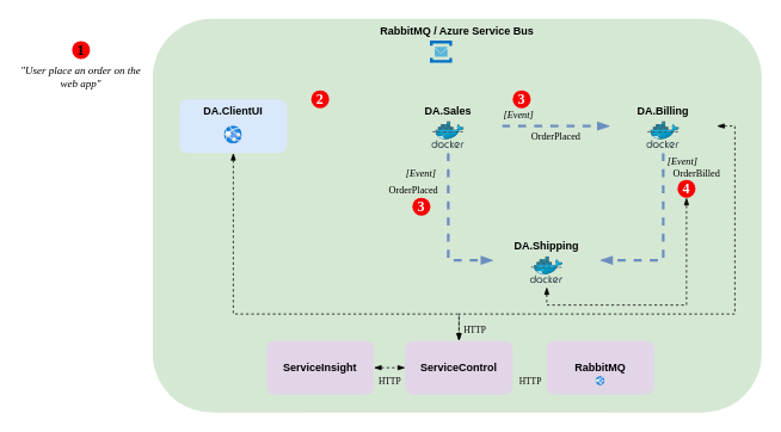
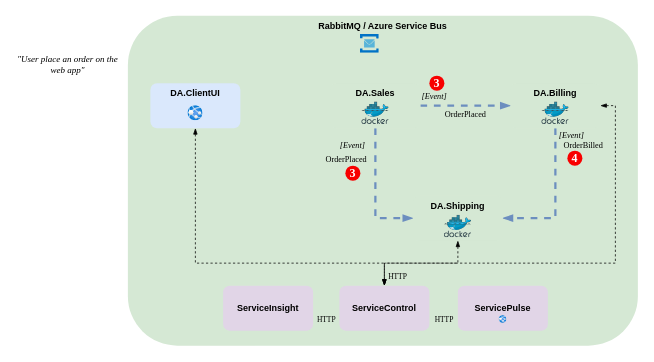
  <mxCell id="0" />
  <mxCell id="1" parent="0" />
  <mxCell id="2" value="RabbitMQ / Azure Service Bus" style="rounded=1;whiteSpace=wrap;html=1;fillColor=#d5e8d4;strokeColor=none;fontStyle=1;verticalAlign=top;" parent="1" vertex="1"><mxGeometry x="170" y="20" width="680" height="440" as="geometry" /></mxCell>
  <mxCell id="3" value="" style="sketch=0;aspect=fixed;html=1;points=[];align=center;image;fontSize=12;image=img/lib/mscae/Service_Bus.svg;" parent="1" vertex="1"><mxGeometry x="480" y="45" width="25" height="25" as="geometry" /></mxCell>
  <mxCell id="4" style="edgeStyle=orthogonalEdgeStyle;rounded=0;orthogonalLoop=1;jettySize=auto;html=1;exitX=0.5;exitY=1;exitDx=0;exitDy=0;entryX=0.5;entryY=0;entryDx=0;entryDy=0;dashed=1;fontFamily=Verdana;fontSize=10;startArrow=blockThin;startFill=1;endArrow=blockThin;endFill=1;" edge="1" parent="1" source="5" target="31"><mxGeometry relative="1" as="geometry"><Array as="points"><mxPoint x="260" y="350" /><mxPoint x="512" y="350" /></Array></mxGeometry></mxCell>
  <mxCell id="5" value="DA.ClientUI" style="rounded=1;whiteSpace=wrap;html=1;fillColor=#dae8fc;verticalAlign=top;strokeColor=none;fontStyle=1" parent="1" vertex="1"><mxGeometry x="200" y="110" width="120" height="60" as="geometry" /></mxCell>
  <mxCell id="6" value="" style="aspect=fixed;html=1;points=[];align=center;image;fontSize=12;image=img/lib/azure2/containers/App_Services.svg;fillColor=default;" parent="1" vertex="1"><mxGeometry x="250" y="140" width="20" height="20" as="geometry" /></mxCell>
  <mxCell id="7" value="&quot;User place an order on the web app&quot;" style="text;html=1;strokeColor=none;fillColor=none;align=center;verticalAlign=middle;whiteSpace=wrap;rounded=0;fontFamily=Verdana;fontStyle=2" parent="1" vertex="1"><mxGeometry x="20" y="65" width="140" height="40" as="geometry" /></mxCell>
  <mxCell id="8" value="" style="shape=image;imageAspect=0;aspect=fixed;verticalLabelPosition=bottom;verticalAlign=top;fontFamily=Verdana;fillColor=default;image=https://external-content.duckduckgo.com/iu/?u=http%3A%2F%2Fwecareanimalrescue.org%2Fwp-content%2Fuploads%2F2018%2F03%2FAdobeStock_139467131-e1522009663289.jpeg&amp;f=1&amp;nofb=1;" parent="1" vertex="1"><mxGeometry x="20" y="105" width="140" height="70" as="geometry" /></mxCell>
  <mxCell id="9" style="edgeStyle=orthogonalEdgeStyle;rounded=0;orthogonalLoop=1;jettySize=auto;html=1;exitX=0.5;exitY=1;exitDx=0;exitDy=0;entryX=0;entryY=0.5;entryDx=0;entryDy=0;dashed=1;fontFamily=Verdana;fontSize=16;startArrow=none;startFill=0;endArrow=blockThin;endFill=1;strokeWidth=3;fillColor=#dae8fc;strokeColor=#6c8ebf;" parent="1" source="11" target="18" edge="1"><mxGeometry relative="1" as="geometry" /></mxCell>
  <mxCell id="10" style="edgeStyle=orthogonalEdgeStyle;rounded=0;orthogonalLoop=1;jettySize=auto;html=1;exitX=1;exitY=0.5;exitDx=0;exitDy=0;entryX=0;entryY=0.5;entryDx=0;entryDy=0;dashed=1;fontFamily=Verdana;fontSize=16;startArrow=none;startFill=0;endArrow=blockThin;endFill=1;strokeWidth=3;fillColor=#dae8fc;strokeColor=#6c8ebf;" parent="1" source="11" target="16" edge="1"><mxGeometry relative="1" as="geometry" /></mxCell>
  <mxCell id="11" value="DA.Sales" style="rounded=1;whiteSpace=wrap;html=1;fillColor=#d5e8d4;verticalAlign=top;strokeColor=none;fontStyle=1" parent="1" vertex="1"><mxGeometry x="440" y="110" width="120" height="60" as="geometry" /></mxCell>
- <mxCell id="12" value="1" style="ellipse;whiteSpace=wrap;html=1;aspect=fixed;fontFamily=Verdana;fillColor=#F80000;strokeColor=none;fontStyle=1;fontSize=16;" parent="1" vertex="1"><mxGeometry x="80" y="45" width="20" height="20" as="geometry" /></mxCell>
- <mxCell id="13" value="2" style="ellipse;whiteSpace=wrap;html=1;aspect=fixed;fontFamily=Verdana;fillColor=#F80000;strokeColor=none;fontStyle=1;fontSize=16;fontColor=#FFFFFF;" parent="1" vertex="1"><mxGeometry x="347" y="100" width="20" height="20" as="geometry" /></mxCell>
  <mxCell id="14" style="edgeStyle=orthogonalEdgeStyle;rounded=0;orthogonalLoop=1;jettySize=auto;html=1;exitX=0.5;exitY=1;exitDx=0;exitDy=0;entryX=1;entryY=0.5;entryDx=0;entryDy=0;dashed=1;fontFamily=Verdana;fontSize=16;startArrow=none;startFill=0;endArrow=blockThin;endFill=1;strokeWidth=3;fillColor=#dae8fc;strokeColor=#6c8ebf;" parent="1" source="16" target="18" edge="1"><mxGeometry relative="1" as="geometry" /></mxCell>
  <mxCell id="15" style="edgeStyle=orthogonalEdgeStyle;rounded=0;orthogonalLoop=1;jettySize=auto;html=1;exitX=1;exitY=0.5;exitDx=0;exitDy=0;entryX=0.5;entryY=0;entryDx=0;entryDy=0;dashed=1;fontFamily=Verdana;fontSize=10;startArrow=blockThin;startFill=1;endArrow=blockThin;endFill=1;" edge="1" parent="1" source="16" target="31"><mxGeometry relative="1" as="geometry"><Array as="points"><mxPoint x="820" y="140" /><mxPoint x="820" y="350" /><mxPoint x="512" y="350" /></Array></mxGeometry></mxCell>
  <mxCell id="16" value="DA.Billing" style="rounded=1;whiteSpace=wrap;html=1;fillColor=#d5e8d4;verticalAlign=top;strokeColor=none;fontStyle=1" parent="1" vertex="1"><mxGeometry x="680" y="110" width="120" height="60" as="geometry" /></mxCell>
- <mxCell id="17" style="edgeStyle=orthogonalEdgeStyle;rounded=0;orthogonalLoop=1;jettySize=auto;html=1;exitX=0.5;exitY=1;exitDx=0;exitDy=0;dashed=1;fontFamily=Verdana;fontSize=10;startArrow=blockThin;startFill=1;endArrow=blockThin;endFill=1;" edge="1" parent="1" source="18" target="27"><mxGeometry relative="1" as="geometry" /></mxCell>
+ <mxCell id="17" style="edgeStyle=orthogonalEdgeStyle;rounded=0;orthogonalLoop=1;jettySize=auto;html=1;exitX=0.5;exitY=1;exitDx=0;exitDy=0;entryX=0.5;entryY=0;entryDx=0;entryDy=0;dashed=1;fontFamily=Verdana;fontSize=10;startArrow=blockThin;startFill=1;endArrow=blockThin;endFill=1;" edge="1" parent="1" source="18" target="31"><mxGeometry relative="1" as="geometry" /></mxCell>
  <mxCell id="18" value="DA.Shipping" style="rounded=1;whiteSpace=wrap;html=1;fillColor=#d5e8d4;verticalAlign=top;strokeColor=none;fontStyle=1" parent="1" vertex="1"><mxGeometry x="550" y="260" width="120" height="60" as="geometry" /></mxCell>
  <mxCell id="19" value="[Event]" style="edgeLabel;resizable=0;html=1;align=left;verticalAlign=bottom;fillColor=default;fontFamily=Verdana;fontStyle=2;labelBackgroundColor=none;" parent="1" connectable="0" vertex="1"><mxGeometry x="560" y="145" as="geometry"><mxPoint y="-9" as="offset" /></mxGeometry></mxCell>
  <mxCell id="20" value="OrderPlaced" style="edgeLabel;resizable=0;html=1;align=center;verticalAlign=middle;fillColor=default;fontFamily=Verdana;labelBackgroundColor=none;" parent="1" connectable="0" vertex="1"><mxGeometry x="619" y="150" as="geometry" /></mxCell>
  <mxCell id="21" value="3" style="ellipse;whiteSpace=wrap;html=1;aspect=fixed;fontFamily=Verdana;fillColor=#F80000;strokeColor=none;fontStyle=1;fontSize=16;fontColor=#FFFFFF;" parent="1" vertex="1"><mxGeometry x="572" y="100" width="20" height="20" as="geometry" /></mxCell>
  <mxCell id="22" value="[Event]" style="edgeLabel;resizable=0;html=1;align=left;verticalAlign=bottom;fillColor=default;fontFamily=Verdana;fontStyle=2;labelBackgroundColor=none;" parent="1" connectable="0" vertex="1"><mxGeometry x="451" y="210" as="geometry"><mxPoint y="-9" as="offset" /></mxGeometry></mxCell>
  <mxCell id="23" value="OrderPlaced" style="edgeLabel;resizable=0;html=1;align=center;verticalAlign=middle;fillColor=default;fontFamily=Verdana;labelBackgroundColor=none;" parent="1" connectable="0" vertex="1"><mxGeometry x="460" y="210" as="geometry" /></mxCell>
  <mxCell id="24" value="[Event]" style="edgeLabel;resizable=0;html=1;align=left;verticalAlign=bottom;fillColor=default;fontFamily=Verdana;fontStyle=2;labelBackgroundColor=none;" parent="1" connectable="0" vertex="1"><mxGeometry x="743" y="196" as="geometry"><mxPoint y="-9" as="offset" /></mxGeometry></mxCell>
  <mxCell id="25" value="OrderBilled" style="edgeLabel;resizable=0;html=1;align=center;verticalAlign=middle;fillColor=default;fontFamily=Verdana;labelBackgroundColor=none;" parent="1" connectable="0" vertex="1"><mxGeometry x="776" y="192" as="geometry" /></mxCell>
  <mxCell id="26" value="3" style="ellipse;whiteSpace=wrap;html=1;aspect=fixed;fontFamily=Verdana;fillColor=#F80000;strokeColor=none;fontStyle=1;fontSize=16;fontColor=#FFFFFF;" parent="1" vertex="1"><mxGeometry x="460" y="220" width="20" height="20" as="geometry" /></mxCell>
  <mxCell id="27" value="4" style="ellipse;whiteSpace=wrap;html=1;aspect=fixed;fontFamily=Verdana;fillColor=#F80000;strokeColor=none;fontStyle=1;fontSize=16;fontColor=#FFFFFF;" parent="1" vertex="1"><mxGeometry x="756" y="200" width="20" height="20" as="geometry" /></mxCell>
  <mxCell id="28" value="" style="sketch=0;aspect=fixed;html=1;points=[];align=center;image;fontSize=12;image=img/lib/mscae/Docker.svg;labelBackgroundColor=none;fontFamily=Verdana;fontColor=#FFFFFF;fillColor=#F80000;" parent="1" vertex="1"><mxGeometry x="721.71" y="135" width="36.59" height="30" as="geometry" /></mxCell>
  <mxCell id="29" value="" style="sketch=0;aspect=fixed;html=1;points=[];align=center;image;fontSize=12;image=img/lib/mscae/Docker.svg;labelBackgroundColor=none;fontFamily=Verdana;fontColor=#FFFFFF;fillColor=#F80000;" parent="1" vertex="1"><mxGeometry x="591.71" y="286" width="36.59" height="30" as="geometry" /></mxCell>
  <mxCell id="30" value="" style="sketch=0;aspect=fixed;html=1;points=[];align=center;image;fontSize=12;image=img/lib/mscae/Docker.svg;labelBackgroundColor=none;fontFamily=Verdana;fontColor=#FFFFFF;fillColor=#F80000;" parent="1" vertex="1"><mxGeometry x="481.7" y="135" width="36.59" height="30" as="geometry" /></mxCell>
  <mxCell id="31" value="ServiceControl" style="rounded=1;whiteSpace=wrap;html=1;fillColor=#e1d5e7;verticalAlign=middle;strokeColor=none;fontStyle=1" vertex="1" parent="1"><mxGeometry x="452" y="380" width="120" height="60" as="geometry" /></mxCell>
- <mxCell id="32" style="edgeStyle=orthogonalEdgeStyle;rounded=0;orthogonalLoop=1;jettySize=auto;html=1;exitX=1;exitY=0.5;exitDx=0;exitDy=0;entryX=0;entryY=0.5;entryDx=0;entryDy=0;dashed=1;startArrow=blockThin;startFill=1;endArrow=blockThin;endFill=1;" edge="1" parent="1" source="33" target="31"><mxGeometry relative="1" as="geometry" /></mxCell>
  <mxCell id="33" value="ServiceInsight" style="rounded=1;whiteSpace=wrap;html=1;fillColor=#e1d5e7;verticalAlign=middle;strokeColor=none;fontStyle=1" vertex="1" parent="1"><mxGeometry x="297" y="380" width="120" height="60" as="geometry" /></mxCell>
- <mxCell id="34" value="RabbitMQ" style="rounded=1;whiteSpace=wrap;html=1;fillColor=#e1d5e7;verticalAlign=middle;strokeColor=none;fontStyle=1" vertex="1" parent="1"><mxGeometry x="610" y="380" width="120" height="60" as="geometry" /></mxCell>
+ <mxCell id="34" value="ServicePulse" style="rounded=1;whiteSpace=wrap;html=1;fillColor=#e1d5e7;verticalAlign=middle;strokeColor=none;fontStyle=1" vertex="1" parent="1"><mxGeometry x="610" y="380" width="120" height="60" as="geometry" /></mxCell>
  <mxCell id="35" value="" style="aspect=fixed;html=1;points=[];align=center;image;fontSize=12;image=img/lib/azure2/containers/App_Services.svg;fillColor=default;" vertex="1" parent="1"><mxGeometry x="665" y="420" width="10" height="10" as="geometry" /></mxCell>
  <mxCell id="36" value="HTTP" style="text;html=1;strokeColor=none;fillColor=none;align=center;verticalAlign=middle;whiteSpace=wrap;rounded=0;fontFamily=Verdana;fontSize=10;" vertex="1" parent="1"><mxGeometry x="415" y="418" width="40" height="14" as="geometry" /></mxCell>
  <mxCell id="37" value="HTTP" style="text;html=1;strokeColor=none;fillColor=none;align=center;verticalAlign=middle;whiteSpace=wrap;rounded=0;fontFamily=Verdana;fontSize=10;" vertex="1" parent="1"><mxGeometry x="572" y="418" width="40" height="14" as="geometry" /></mxCell>
  <mxCell id="38" value="HTTP" style="text;html=1;strokeColor=none;fillColor=none;align=center;verticalAlign=middle;whiteSpace=wrap;rounded=0;fontFamily=Verdana;fontSize=10;" vertex="1" parent="1"><mxGeometry x="510" y="360" width="40" height="14" as="geometry" /></mxCell>
